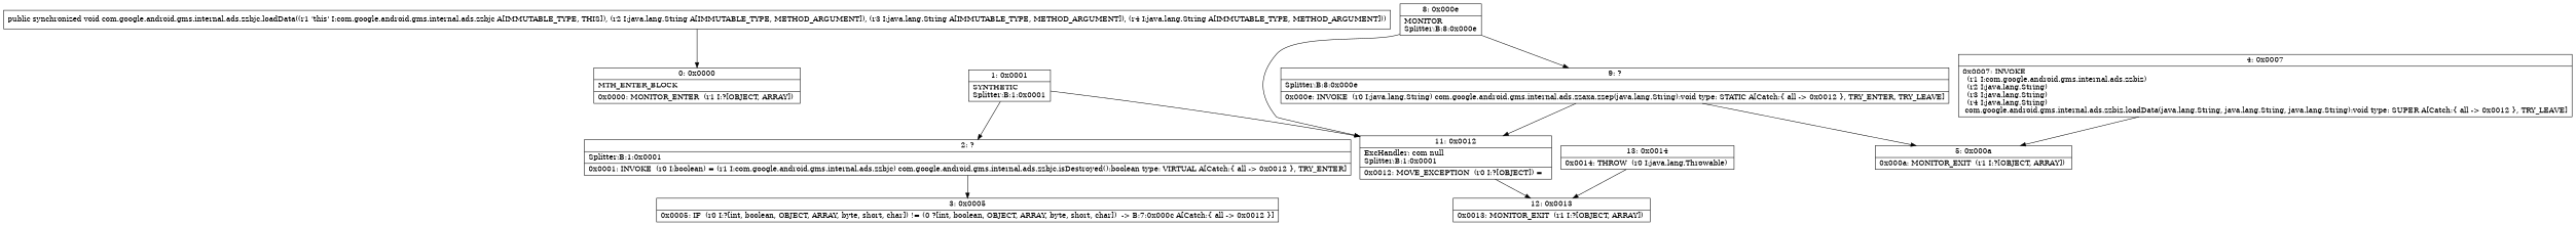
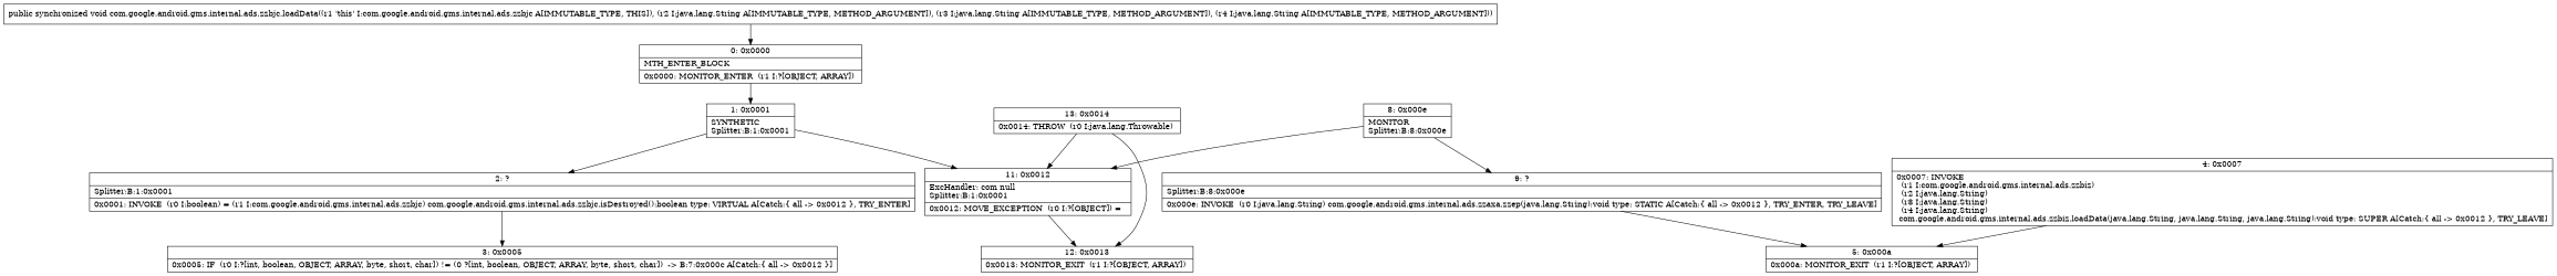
  digraph {
    node [shape=record]
    n1 [label="{0\:\ 0x0000|MTH_ENTER_BLOCK\l|0x0000: MONITOR_ENTER  (r1 I:?[OBJECT, ARRAY]) \l}"]
    n2 [label="{1\:\ 0x0001|SYNTHETIC\lSplitter:B:1:0x0001\l}"]
    n3 [label="{2\:\ ?|Splitter:B:1:0x0001\l|0x0001: INVOKE  (r0 I:boolean) = (r1 I:com.google.android.gms.internal.ads.zzbjc) com.google.android.gms.internal.ads.zzbjc.isDestroyed():boolean type: VIRTUAL A[Catch:\{ all \-\> 0x0012 \}, TRY_ENTER]\l}"]
    n4 [label="{11\:\ 0x0012|ExcHandler: com null\lSplitter:B:1:0x0001\l|0x0012: MOVE_EXCEPTION  (r0 I:?[OBJECT]) =  \l}"]
    n5 [label="{3\:\ 0x0005|0x0005: IF  (r0 I:?[int, boolean, OBJECT, ARRAY, byte, short, char]) != (0 ?[int, boolean, OBJECT, ARRAY, byte, short, char])  \-\> B:7:0x000c A[Catch:\{ all \-\> 0x0012 \}]\l}"]
    n6 [label="{12\:\ 0x0013|0x0013: MONITOR_EXIT  (r1 I:?[OBJECT, ARRAY]) \l}"]
-   n7 [label="{4\:\ 0x0007|0x0007: INVOKE  \l  (r1 I:com.google.android.gms.internal.ads.zzbiz)\l  (r2 I:java.lang.String)\l  (r3 I:java.lang.String)\l  (r4 I:java.lang.String)\l com.google.android.gms.internal.ads.zzbiz.loadData(java.lang.String, java.lang.String, java.lang.String):void type: SUPER A[Catch:\{ all \-\> 0x0012 \}, TRY_LEAVE]\l}"]
+   n7 [label="{4\:\ 0x0007|0x0007: INVOKE  \l  (r1 I:com.google.android.gms.internal.ads.zzbiz)\l  (r2 I:java.lang.String)\l  (r8 I:java.lang.String)\l  (r4 I:java.lang.String)\l com.google.android.gms.internal.ads.zzbiz.loadData(java.lang.String, java.lang.String, java.lang.String):void type: SUPER A[Catch:\{ all \-\> 0x0012 \}, TRY_LEAVE]\l}"]
    n8 [label="{5\:\ 0x000a|0x000a: MONITOR_EXIT  (r1 I:?[OBJECT, ARRAY]) \l}"]
    n9 [label="{8\:\ 0x000e|MONITOR\lSplitter:B:8:0x000e\l}"]
    n10 [label="{9\:\ ?|Splitter:B:8:0x000e\l|0x000e: INVOKE  (r0 I:java.lang.String) com.google.android.gms.internal.ads.zzaxa.zzep(java.lang.String):void type: STATIC A[Catch:\{ all \-\> 0x0012 \}, TRY_ENTER, TRY_LEAVE]\l}"]
    n11 [label="{13\:\ 0x0014|0x0014: THROW  (r0 I:java.lang.Throwable) \l}"]
    n12 [label="{public synchronized void com.google.android.gms.internal.ads.zzbjc.loadData((r1 'this' I:com.google.android.gms.internal.ads.zzbjc A[IMMUTABLE_TYPE, THIS]), (r2 I:java.lang.String A[IMMUTABLE_TYPE, METHOD_ARGUMENT]), (r3 I:java.lang.String A[IMMUTABLE_TYPE, METHOD_ARGUMENT]), (r4 I:java.lang.String A[IMMUTABLE_TYPE, METHOD_ARGUMENT])) }"]
+   n1 -> n2
    n2 -> n3
    n2 -> n4
    n3 -> n5
    n4 -> n6
    n7 -> n8
    n9 -> n4
    n9 -> n10
-   n10 -> n4
+   n11 -> n4
    n10 -> n8
    n11 -> n6
    n12 -> n1
  }
